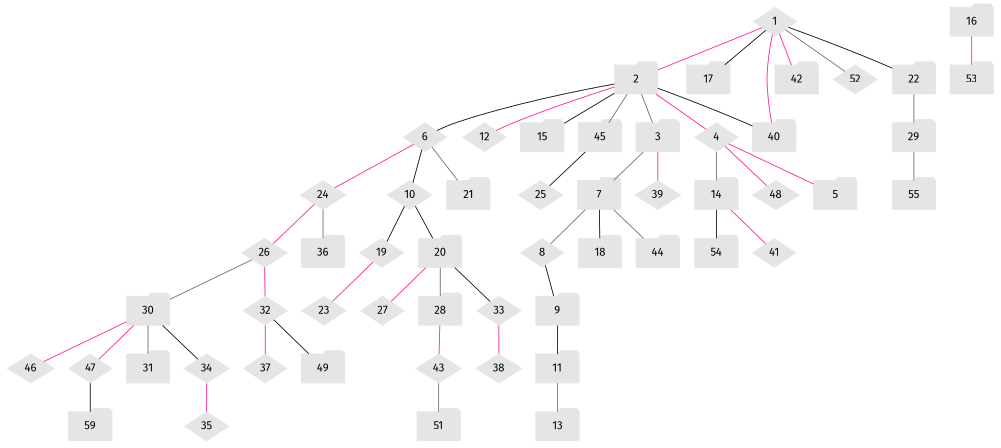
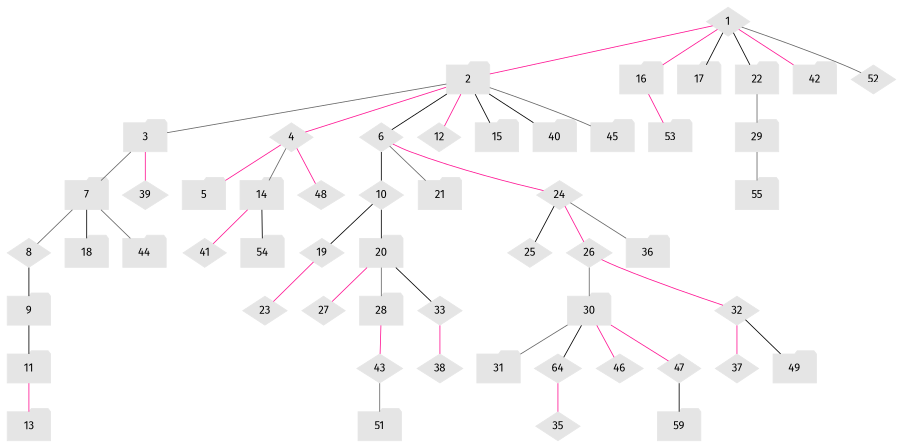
  graph {
    fontname="Fira Sans"
    node [color=gray90 fontname="Fira Sans" shape=folder style=filled]
    edge [color=deeppink fontname="Fira Sans"]
    1 [shape=diamond]
    2
    16
    17
    22
    42
    52 [shape=diamond]
    3
    4 [shape=diamond]
    6 [shape=diamond]
    12 [shape=diamond]
    15
    40
    45
    53
    29
    7
    39 [shape=diamond]
    5
    14
    48 [shape=diamond]
    10 [shape=diamond]
    21
    24 [shape=diamond]
    8 [shape=diamond]
    18
    44
    41 [shape=diamond]
    54
    19 [shape=diamond]
    20
    25 [shape=diamond]
    26 [shape=diamond]
    36
    9
    11
    13
    23 [shape=diamond]
    27 [shape=diamond]
    28
    33 [shape=diamond]
    43 [shape=diamond]
    38 [shape=diamond]
    55
    30
    32 [shape=diamond]
    31
-   34 [shape=diamond]
+   34 [shape=diamond label=64]
    46 [shape=diamond]
    47 [shape=diamond]
    37 [shape=diamond]
    49
    51
    35 [shape=diamond]
    n55 [label=59]
    1 -- 2
-   1 -- 40
+   1 -- 16
    1 -- 17 [color=black]
    1 -- 22 [color=black]
    1 -- 42
    1 -- 52 [color=gray40]
    2 -- 3 [color=gray40]
    2 -- 4
    2 -- 6 [color=black]
    2 -- 12
    2 -- 15 [color=black]
    2 -- 40 [color=black]
    2 -- 45 [color=gray40]
    16 -- 53
    22 -- 29 [color=gray40]
    3 -- 7 [color=gray40]
    3 -- 39
    4 -- 5
    4 -- 14 [color=gray40]
    4 -- 48
    6 -- 10 [color=black]
    6 -- 21 [color=gray40]
    6 -- 24
    29 -- 55 [color=gray40]
    7 -- 8 [color=gray40]
    7 -- 18 [color=black]
    7 -- 44 [color=gray40]
    14 -- 41
    14 -- 54 [color=black]
    10 -- 19 [color=black]
    10 -- 20 [color=black]
-   45 -- 25 [color=black]
+   24 -- 25 [color=black]
    24 -- 26
    24 -- 36 [color=gray40]
    8 -- 9 [color=black]
    19 -- 23
    20 -- 27
    20 -- 28 [color=gray40]
    20 -- 33 [color=black]
    26 -- 30 [color=gray40]
    26 -- 32
    9 -- 11 [color=black]
    11 -- 13
    28 -- 43
    33 -- 38
    43 -- 51 [color=gray40]
    30 -- 31 [color=gray40]
    30 -- 34 [color=black]
    30 -- 46
    30 -- 47
    32 -- 37
    32 -- 49 [color=black]
    34 -- 35
    47 -- n55 [color=black]
  }
